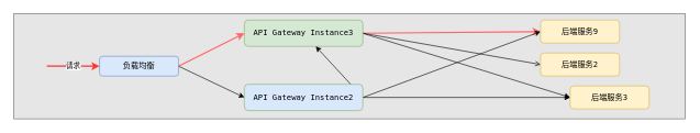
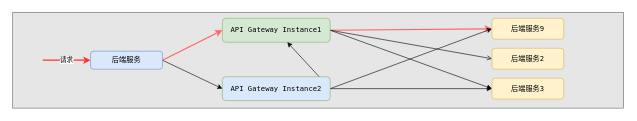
  <mxCell id="0" />
  <mxCell id="1" parent="0" />
  <mxCell id="2" value="" style="rounded=0;whiteSpace=wrap;html=1;fontFamily=DejaVu Sans Mono;strokeColor=#666666;fontColor=#333333;fillColor=#E6E6E6;" parent="1" vertex="1"><mxGeometry x="20" y="20" width="1020" height="160" as="geometry" /></mxCell>
  <mxCell id="3" style="edgeStyle=none;rounded=0;orthogonalLoop=1;jettySize=auto;html=1;exitX=1;exitY=0.5;exitDx=0;exitDy=0;entryX=0;entryY=0.5;entryDx=0;entryDy=0;fontFamily=DejaVu Sans Mono;strokeWidth=2;strokeColor=#FF6666;" parent="1" source="6" target="11" edge="1"><mxGeometry relative="1" as="geometry" /></mxCell>
  <mxCell id="4" style="edgeStyle=none;rounded=0;orthogonalLoop=1;jettySize=auto;html=1;exitX=1;exitY=0.5;exitDx=0;exitDy=0;entryX=0;entryY=0.5;entryDx=0;entryDy=0;fontFamily=DejaVu Sans Mono;endArrow=open;" parent="1" source="6" target="12" edge="1"><mxGeometry relative="1" as="geometry" /></mxCell>
  <mxCell id="5" style="edgeStyle=none;rounded=0;orthogonalLoop=1;jettySize=auto;html=1;exitX=1;exitY=0.5;exitDx=0;exitDy=0;entryX=0;entryY=0.5;entryDx=0;entryDy=0;fontFamily=DejaVu Sans Mono;" parent="1" source="6" target="13" edge="1"><mxGeometry relative="1" as="geometry" /></mxCell>
- <mxCell id="6" value="API Gateway Instance3" style="rounded=1;whiteSpace=wrap;html=1;fontFamily=DejaVu Sans Mono;fillColor=#d5e8d4;strokeColor=#82b366;" parent="1" vertex="1"><mxGeometry x="370" y="30" width="180" height="40" as="geometry" /></mxCell>
+ <mxCell id="6" value="API Gateway Instance1" style="rounded=1;whiteSpace=wrap;html=1;fontFamily=DejaVu Sans Mono;fillColor=#d5e8d4;strokeColor=#82b366;" parent="1" vertex="1"><mxGeometry x="370" y="30" width="180" height="40" as="geometry" /></mxCell>
  <mxCell id="7" style="edgeStyle=none;rounded=0;orthogonalLoop=1;jettySize=auto;html=1;exitX=1;exitY=0.5;exitDx=0;exitDy=0;fontFamily=DejaVu Sans Mono;" parent="1" source="10" target="6" edge="1"><mxGeometry relative="1" as="geometry" /></mxCell>
  <mxCell id="8" style="edgeStyle=none;rounded=0;orthogonalLoop=1;jettySize=auto;html=1;exitX=1;exitY=0.5;exitDx=0;exitDy=0;entryX=0;entryY=0.5;entryDx=0;entryDy=0;fontFamily=DejaVu Sans Mono;" parent="1" source="10" target="13" edge="1"><mxGeometry relative="1" as="geometry" /></mxCell>
  <mxCell id="9" style="edgeStyle=none;rounded=0;orthogonalLoop=1;jettySize=auto;html=1;exitX=1;exitY=0.5;exitDx=0;exitDy=0;entryX=0;entryY=0.5;entryDx=0;entryDy=0;fontFamily=DejaVu Sans Mono;" parent="1" source="10" target="11" edge="1"><mxGeometry relative="1" as="geometry" /></mxCell>
  <mxCell id="10" value="&lt;span&gt;API Gateway Instance2&lt;/span&gt;" style="rounded=1;whiteSpace=wrap;html=1;fontFamily=DejaVu Sans Mono;fillColor=#dae8fc;strokeColor=#82b366;" parent="1" vertex="1"><mxGeometry x="370" y="127.5" width="180" height="40" as="geometry" /></mxCell>
  <mxCell id="11" value="后端服务9" style="rounded=1;whiteSpace=wrap;html=1;fontFamily=DejaVu Sans Mono;fillColor=#fff2cc;strokeColor=#d6b656;" parent="1" vertex="1"><mxGeometry x="820" y="30" width="120" height="35" as="geometry" /></mxCell>
  <mxCell id="12" value="后端服务2" style="rounded=1;whiteSpace=wrap;html=1;fontFamily=DejaVu Sans Mono;fillColor=#fff2cc;strokeColor=#d6b656;" parent="1" vertex="1"><mxGeometry x="820" y="80" width="120" height="35" as="geometry" /></mxCell>
- <mxCell id="13" value="后端服务3" style="rounded=1;whiteSpace=wrap;html=1;fontFamily=DejaVu Sans Mono;fillColor=#fff2cc;strokeColor=#d6b656;" parent="1" vertex="1"><mxGeometry x="865" y="130" width="120" height="35" as="geometry" /></mxCell>
+ <mxCell id="13" value="后端服务3" style="rounded=1;whiteSpace=wrap;html=1;fontFamily=DejaVu Sans Mono;fillColor=#fff2cc;strokeColor=#d6b656;" parent="1" vertex="1"><mxGeometry x="820" y="130" width="120" height="35" as="geometry" /></mxCell>
  <mxCell id="14" style="rounded=0;orthogonalLoop=1;jettySize=auto;html=1;exitX=1;exitY=0.5;exitDx=0;exitDy=0;entryX=0;entryY=0.5;entryDx=0;entryDy=0;fontFamily=DejaVu Sans Mono;strokeWidth=2;strokeColor=#FF6666;" parent="1" source="16" target="6" edge="1"><mxGeometry relative="1" as="geometry" /></mxCell>
  <mxCell id="15" style="edgeStyle=none;rounded=0;orthogonalLoop=1;jettySize=auto;html=1;exitX=1;exitY=0.5;exitDx=0;exitDy=0;entryX=0;entryY=0.5;entryDx=0;entryDy=0;fontFamily=DejaVu Sans Mono;" parent="1" source="16" target="10" edge="1"><mxGeometry relative="1" as="geometry" /></mxCell>
- <mxCell id="16" value="负载均衡" style="rounded=1;whiteSpace=wrap;html=1;fontFamily=DejaVu Sans Mono;fillColor=#dae8fc;strokeColor=#6c8ebf;" parent="1" vertex="1"><mxGeometry x="150" y="85" width="120" height="30" as="geometry" /></mxCell>
+ <mxCell id="16" value="后端服务" style="rounded=1;whiteSpace=wrap;html=1;fontFamily=DejaVu Sans Mono;fillColor=#dae8fc;strokeColor=#6c8ebf;" parent="1" vertex="1"><mxGeometry x="150" y="85" width="120" height="30" as="geometry" /></mxCell>
  <mxCell id="17" value="请求" style="endArrow=classic;html=1;fontFamily=DejaVu Sans Mono;entryX=0;entryY=0.5;entryDx=0;entryDy=0;strokeWidth=2;strokeColor=#FF3333;" parent="1" target="16" edge="1"><mxGeometry width="50" height="50" relative="1" as="geometry"><mxPoint x="70" y="100" as="sourcePoint" /><mxPoint x="370" y="40" as="targetPoint" /></mxGeometry></mxCell>
